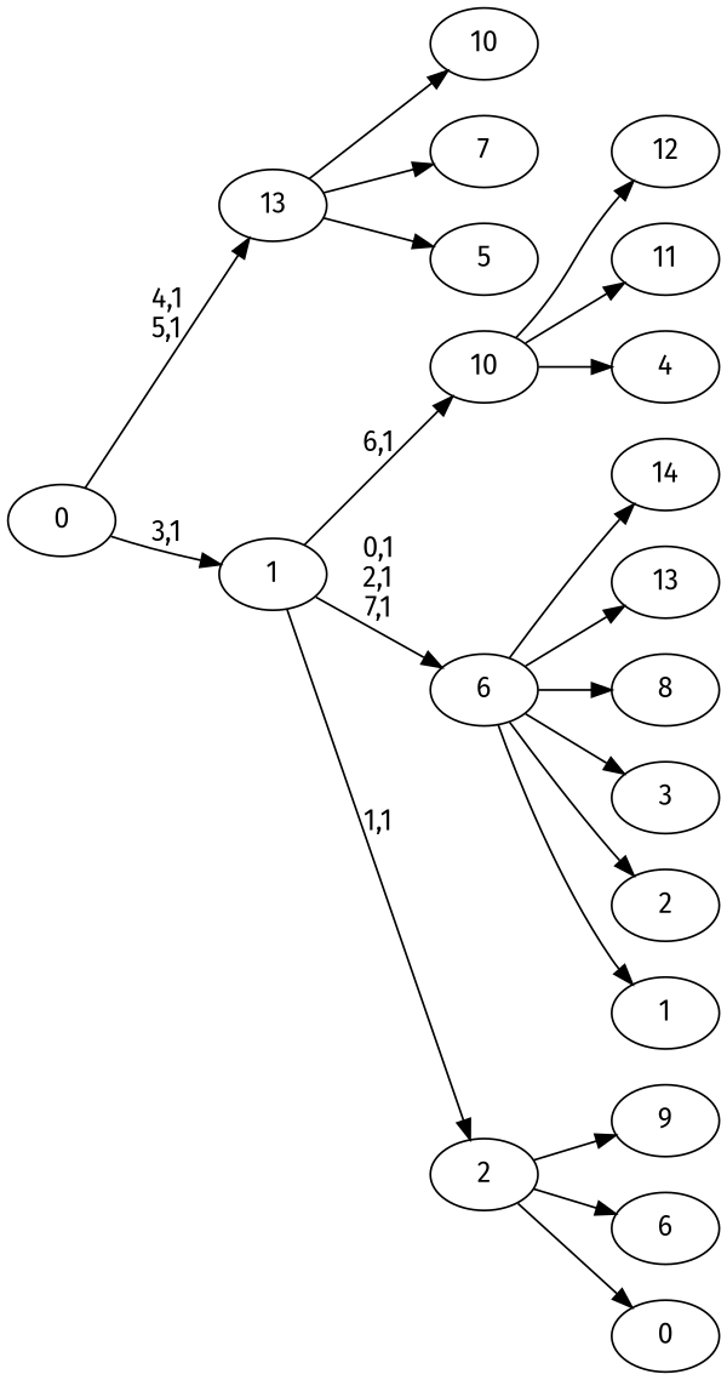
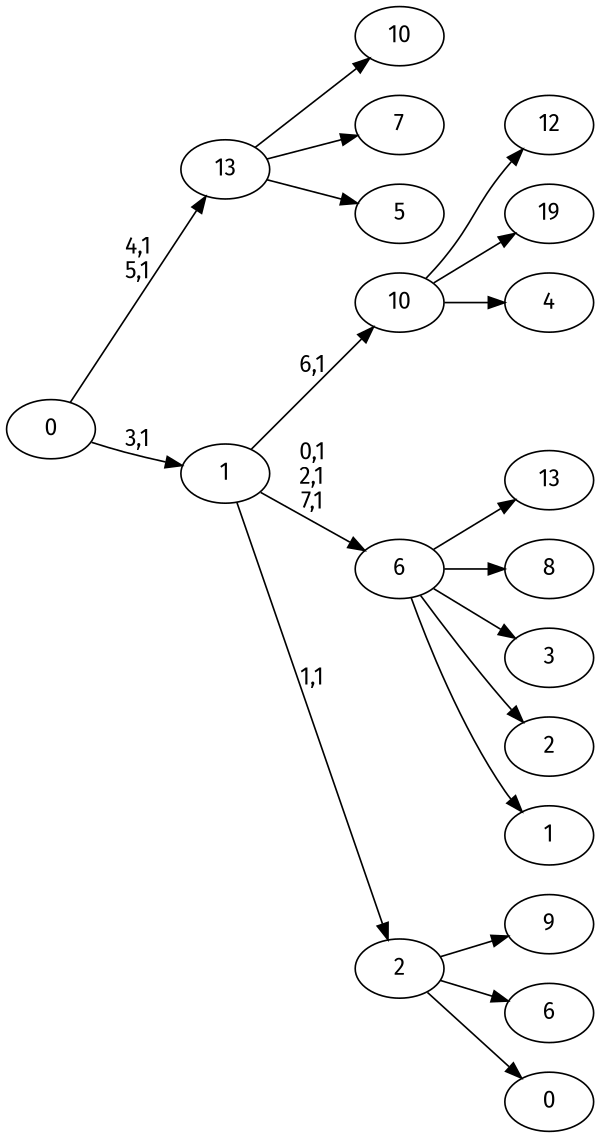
  digraph {
    fontname="Fira Sans"
    rankdir=LR
    node [fontname="Fira Sans"]
    edge [fontname="Fira Sans"]
-   n1 [label=14]
    n2 [label=13]
    n3 [label=12]
-   n4 [label=11]
+   n4 [label=19]
    n5 [label=10]
    n6 [label=9]
    n7 [label=8]
    n8 [label=7]
    n9 [label=6]
    n10 [label=5]
    13
    n12 [label=4]
    10
    n14 [label=3]
    n15 [label=2]
    n16 [label=1]
    6
    n18 [label=0]
    2
    1
    0
    13 -> n5
    13 -> n8
    13 -> n10
    10 -> n3
    10 -> n4
    10 -> n12
-   6 -> n1
    6 -> n2
    6 -> n7
    6 -> n14
    6 -> n15
    6 -> n16
    2 -> n6
    2 -> n9
    2 -> n18
    1 -> 10 [label="6,1"]
    1 -> 6 [label="0,1\n2,1\n7,1"]
    1 -> 2 [label="1,1"]
    0 -> 13 [label="4,1\n5,1"]
    0 -> 1 [label="3,1"]
  }
